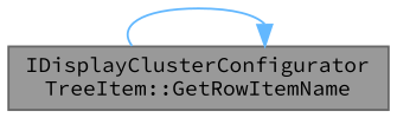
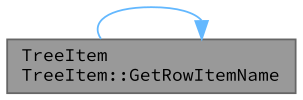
  digraph {
    rankdir=LR
    fontname="Source Code Pro"
-   n1 [color=gray40 fillcolor=grey60 fontcolor=black fontname="Source Code Pro" fontsize=10 height=0.2 label="IDisplayClusterConfigurator\lTreeItem::GetRowItemName" shape=box style=filled width=0.4]
+   n1 [color=gray40 fillcolor=grey60 fontcolor=black fontname="Source Code Pro" fontsize=10 height=0.2 label="TreeItem\lTreeItem::GetRowItemName" shape=box style=filled width=0.4]
    n1 -> n1 [color=steelblue1 fontname="Source Code Pro" fontsize=10 labelfontname=Helvetica labelfontsize=10 style=solid]
  }
